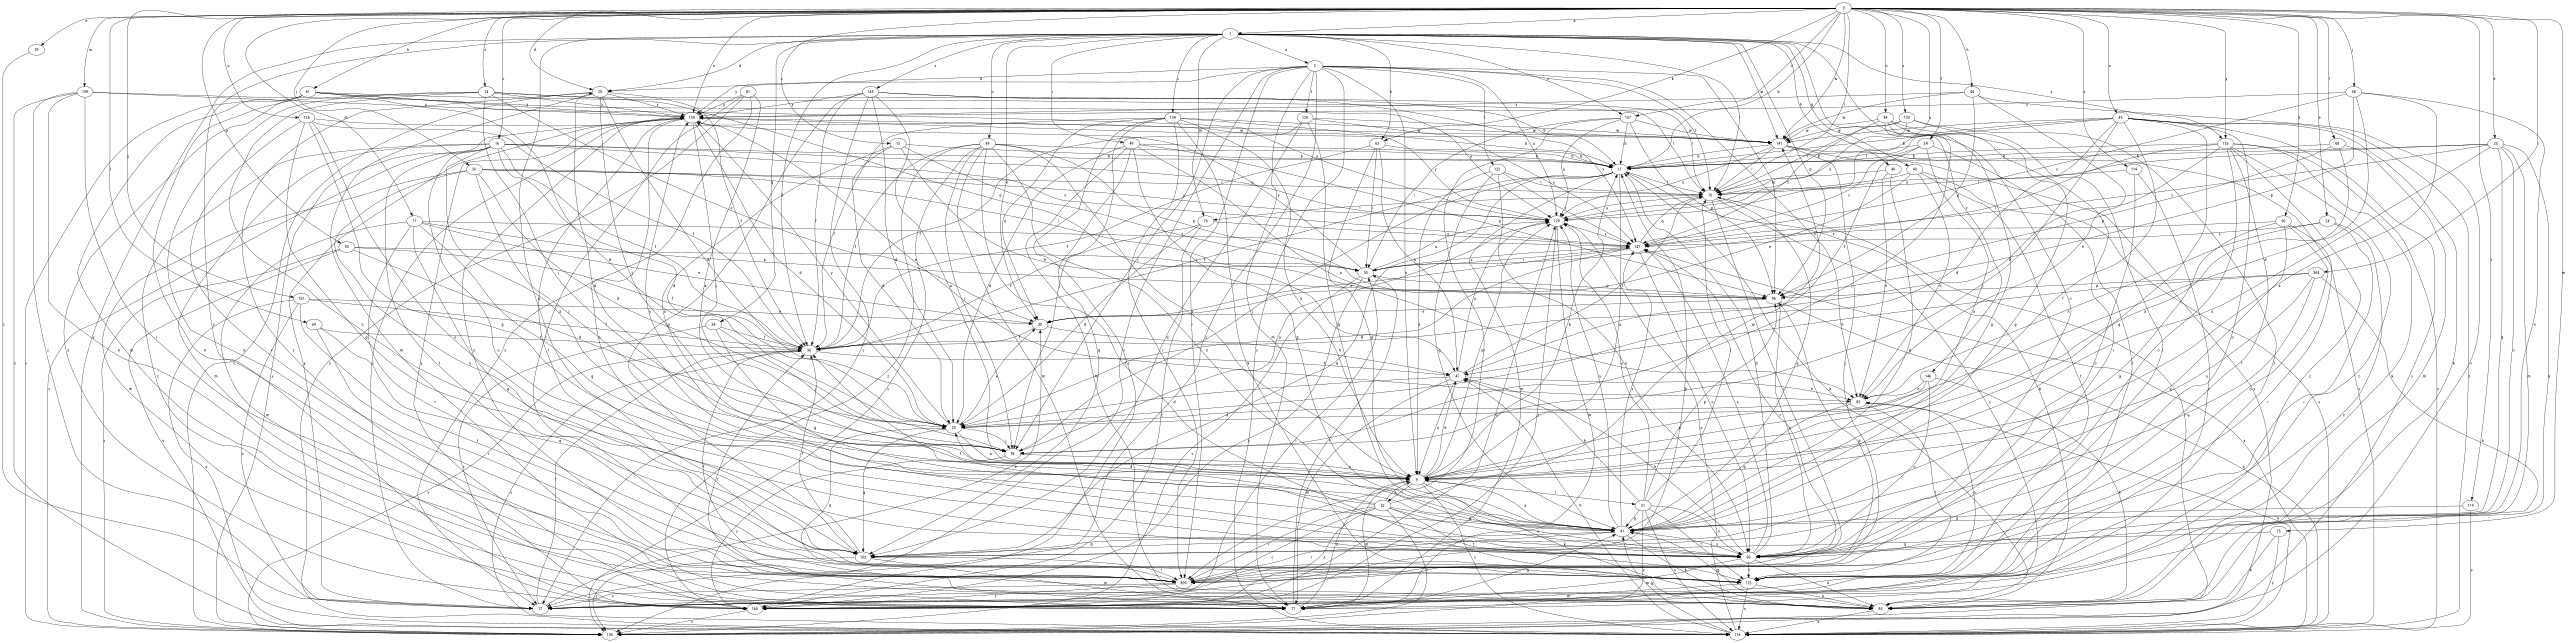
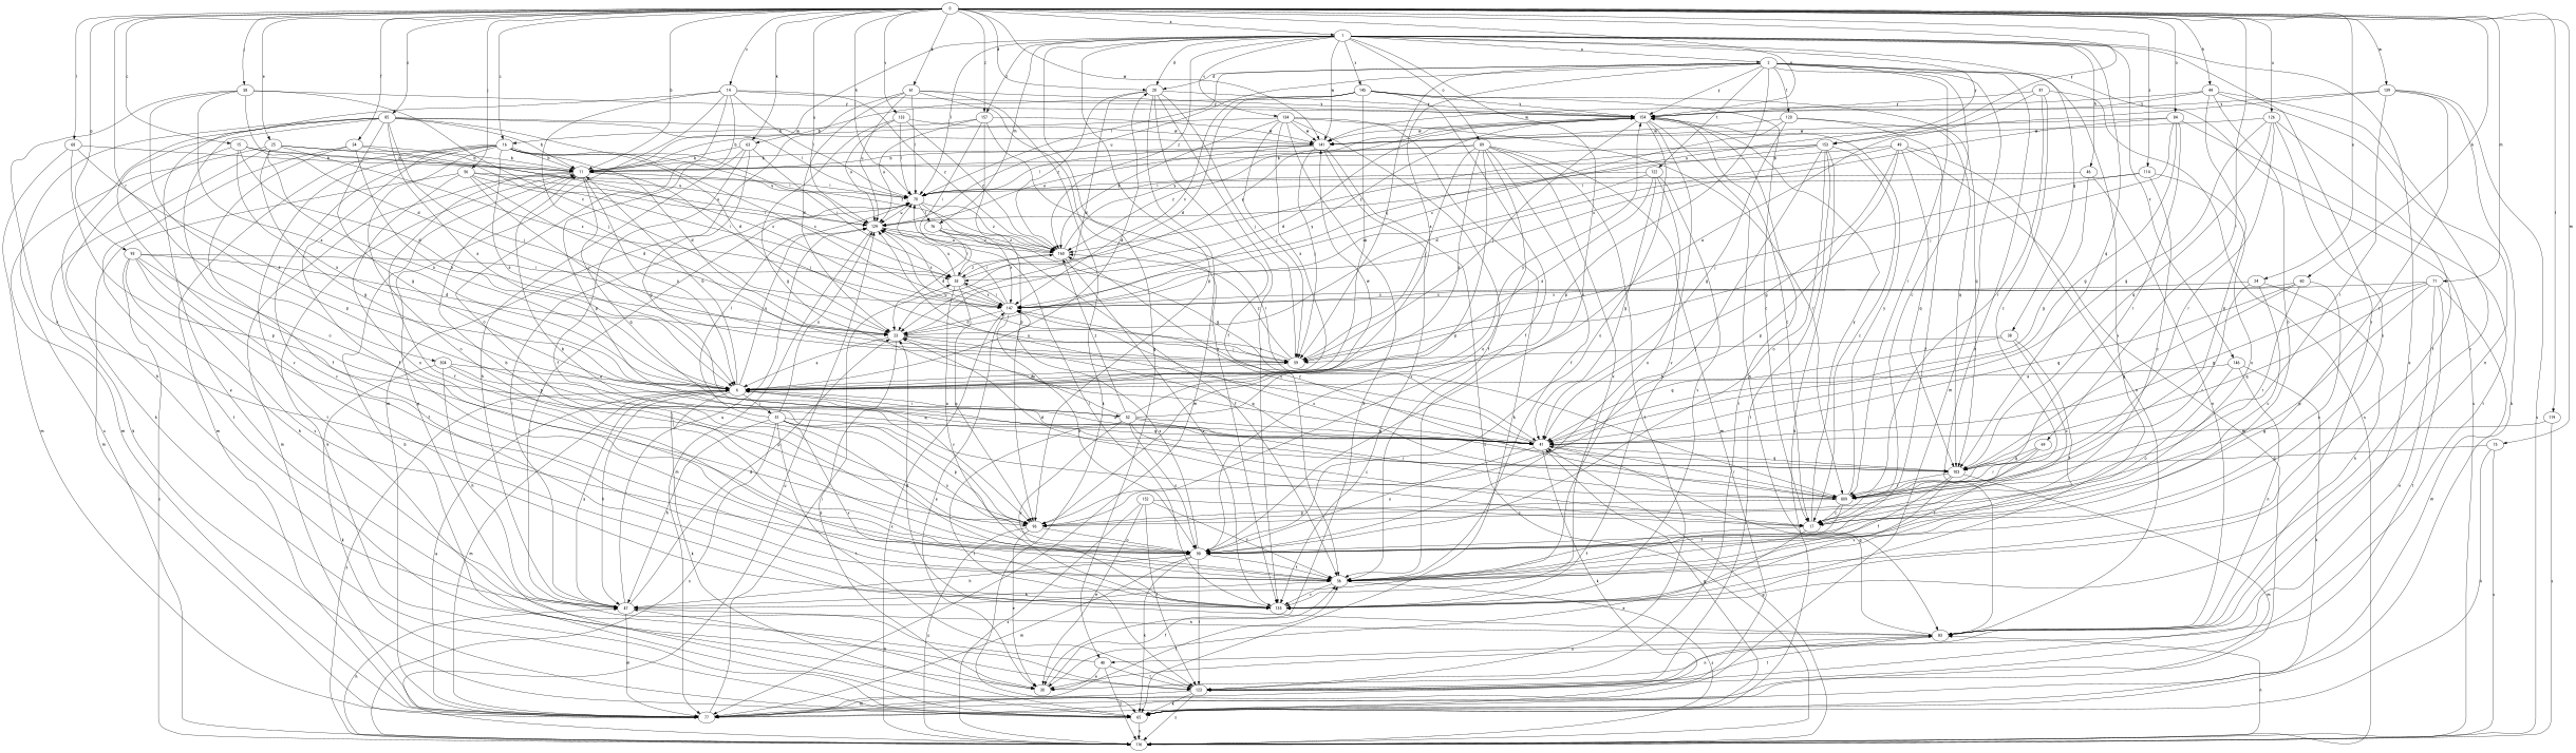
  strict digraph {
    fontname="Roboto Condensed"
    node [fontname="Roboto Condensed"]
    edge [fontname="Roboto Condensed"]
    0
    1
    11
    14
    15
    16
    20
    24
    25
-   29
    34
    44
    56
    58
    60
    61
    63
    68
    69
    70
    71
    75
    85
    n24 [label=84]
    93
    n26 [label=304]
    114
    119
    126
    129
    133
    139
    141
    152
    153
    157
    154
    2
    30
    36
    38
    40
    46
    49
    76
    89
    90
    96
    103
    134
    135
    145
    146
    160
    6
    59
    77
    65
    47
    23
    53
    123
    147
    17
    83
    n66 [label=809]
    41
    116
    81
    120
    122
    51
    52
    0 -> 1 [label=a]
    0 -> 11 [label=b]
    0 -> 14 [label=c]
    0 -> 15 [label=c]
    0 -> 16 [label=c]
    0 -> 20 [label=d]
    0 -> 24 [label=e]
    0 -> 25 [label=e]
-   0 -> 29 [label=e]
    0 -> 34 [label=f]
    0 -> 44 [label=h]
    0 -> 56 [label=j]
    0 -> 58 [label=j]
    0 -> 60 [label=k]
    0 -> 61 [label=k]
    0 -> 63 [label=k]
    0 -> 68 [label=l]
    0 -> 69 [label=l]
    0 -> 70 [label=l]
    0 -> 71 [label=m]
    0 -> 75 [label=m]
    0 -> 85 [label=o]
    0 -> n24 [label=o]
    0 -> 93 [label=p]
    0 -> n26 [label=r]
    0 -> 114 [label=s]
    0 -> 119 [label=t]
    0 -> 126 [label=u]
    0 -> 129 [label=u]
    0 -> 133 [label=v]
    0 -> 139 [label=w]
    0 -> 141 [label=w]
-   0 -> 152 [label=y]
    0 -> 153 [label=y]
    0 -> 157 [label=z]
    0 -> 154 [label=n]
    1 -> 20 [label=d]
    1 -> 63 [label=k]
    1 -> 70 [label=l]
    1 -> 141 [label=w]
    1 -> 153 [label=y]
    1 -> 157 [label=z]
    1 -> 2 [label=a]
    1 -> 30 [label=e]
-   1 -> 36 [label=f]
    1 -> 38 [label=g]
    1 -> 40 [label=g]
    1 -> 46 [label=h]
-   1 -> 49 [label=i]
    1 -> 76 [label=m]
    1 -> 89 [label=o]
    1 -> 90 [label=o]
    1 -> 96 [label=p]
    1 -> 103 [label=q]
    1 -> 134 [label=v]
    1 -> 135 [label=v]
    1 -> 145 [label=x]
    1 -> 146 [label=x]
    1 -> 160 [label=z]
    11 -> 70 [label=l]
    11 -> 36 [label=f]
    11 -> 103 [label=q]
    11 -> 6 [label=a]
    11 -> 59 [label=j]
    11 -> 77 [label=m]
    11 -> 65 [label=k]
    14 -> 70 [label=l]
    14 -> 154 [label=y]
    14 -> 30 [label=e]
    14 -> 90 [label=o]
    14 -> 96 [label=p]
    14 -> 160 [label=z]
    14 -> 59 [label=j]
-   14 -> 65 [label=k]
+   14 -> 65 [label=p]
    15 -> 11 [label=b]
    15 -> 6 [label=a]
    15 -> 47 [label=h]
    15 -> 23 [label=d]
    15 -> 53 [label=i]
    16 -> 11 [label=b]
    16 -> 129 [label=u]
    16 -> 36 [label=f]
    16 -> 90 [label=o]
    16 -> 135 [label=v]
    16 -> 160 [label=z]
    16 -> 6 [label=a]
    16 -> 77 [label=m]
    16 -> 23 [label=d]
    16 -> 123 [label=t]
    16 -> 147 [label=x]
    20 -> 154 [label=y]
    20 -> 36 [label=f]
    20 -> 135 [label=v]
    20 -> 160 [label=z]
    20 -> 59 [label=j]
    20 -> 77 [label=m]
    20 -> 23 [label=d]
    24 -> 147 [label=x]
    24 -> 17 [label=c]
    24 -> 83 [label=n]
    24 -> n66 [label=r]
    25 -> 11 [label=b]
    25 -> 129 [label=u]
    25 -> 6 [label=a]
    25 -> 77 [label=m]
    25 -> 65 [label=k]
    25 -> 147 [label=x]
    25 -> 41 [label=g]
-   29 -> 17 [label=c]
    34 -> 11 [label=b]
    34 -> 36 [label=f]
    34 -> 6 [label=a]
    34 -> 123 [label=t]
    34 -> 147 [label=x]
    44 -> 141 [label=w]
    44 -> 154 [label=y]
-   25 -> 90 [label=o]
+   44 -> 90 [label=o]
    44 -> 96 [label=p]
    44 -> 135 [label=v]
    44 -> 83 [label=n]
    56 -> 70 [label=l]
    56 -> 129 [label=u]
    56 -> 90 [label=o]
    56 -> 59 [label=j]
    56 -> 77 [label=m]
    56 -> 23 [label=d]
    56 -> 53 [label=i]
    58 -> 154 [label=y]
    58 -> 90 [label=o]
    58 -> 96 [label=p]
    58 -> 6 [label=a]
    58 -> 23 [label=d]
    58 -> 147 [label=x]
    60 -> 90 [label=o]
    60 -> 103 [label=q]
    60 -> 147 [label=x]
    60 -> n66 [label=r]
    60 -> 41 [label=g]
    61 -> 70 [label=l]
    61 -> 129 [label=u]
    61 -> 154 [label=y]
    61 -> 135 [label=v]
    61 -> 77 [label=m]
    61 -> 65 [label=k]
    61 -> 23 [label=d]
    63 -> 11 [label=b]
    63 -> 36 [label=f]
    63 -> 47 [label=h]
    63 -> 53 [label=i]
    63 -> 41 [label=g]
    68 -> 11 [label=b]
    68 -> 96 [label=p]
    68 -> 6 [label=a]
    68 -> 77 [label=m]
    69 -> 36 [label=f]
    69 -> 103 [label=q]
    69 -> n66 [label=r]
    70 -> 129 [label=u]
    70 -> 76 [label=l]
    70 -> 160 [label=z]
-   70 -> n66 [label=r]
    70 -> 41 [label=g]
    71 -> 30 [label=e]
    71 -> 96 [label=p]
    71 -> 103 [label=q]
    71 -> 77 [label=m]
    71 -> 123 [label=t]
    71 -> 147 [label=x]
    71 -> 41 [label=g]
    75 -> 103 [label=q]
    75 -> 65 [label=k]
    75 -> 116 [label=s]
    85 -> 11 [label=b]
    85 -> 70 [label=l]
    85 -> 141 [label=w]
    85 -> 90 [label=o]
    85 -> 135 [label=v]
-   85 -> 6 [label=f]
+   85 -> 6 [label=a]
    85 -> 59 [label=j]
    85 -> 65 [label=k]
    85 -> 23 [label=d]
    85 -> 41 [label=g]
    85 -> 116 [label=s]
    n24 -> 141 [label=w]
    n24 -> 59 [label=j]
    n24 -> 123 [label=t]
    n24 -> 147 [label=x]
    n24 -> n66 [label=r]
    n24 -> 41 [label=g]
    93 -> 36 [label=f]
+   93 -> 96 [label=p]
    93 -> 135 [label=v]
+   93 -> 47 [label=h]
    93 -> 23 [label=d]
    93 -> 53 [label=i]
    93 -> 116 [label=s]
    n26 -> 96 [label=p]
    n26 -> 103 [label=q]
    n26 -> 6 [label=a]
    n26 -> 65 [label=k]
    n26 -> 47 [label=h]
    114 -> 70 [label=l]
    114 -> 90 [label=o]
+   114 -> 59 [label=j]
    114 -> 17 [label=c]
    119 -> 41 [label=g]
    119 -> 116 [label=s]
    126 -> 141 [label=w]
    126 -> 36 [label=f]
    126 -> 90 [label=o]
    126 -> 103 [label=q]
    126 -> n66 [label=r]
    126 -> 41 [label=g]
-   129 -> 154 [label=y]
    129 -> 160 [label=z]
    129 -> 77 [label=m]
    129 -> 147 [label=x]
    133 -> 70 [label=l]
    133 -> 129 [label=u]
    133 -> 141 [label=w]
    133 -> 160 [label=z]
    133 -> 41 [label=g]
    139 -> 129 [label=u]
    139 -> 154 [label=y]
    139 -> 65 [label=k]
    139 -> 17 [label=c]
    139 -> n66 [label=r]
    139 -> 116 [label=s]
    141 -> 11 [label=b]
    141 -> 70 [label=l]
    141 -> 129 [label=u]
    141 -> 135 [label=v]
-   141 -> n66 [label=j]
+   141 -> 59 [label=j]
    141 -> 116 [label=s]
    152 -> 30 [label=e]
    152 -> 36 [label=f]
    152 -> 123 [label=t]
    152 -> 17 [label=c]
    152 -> 116 [label=s]
    153 -> 11 [label=b]
    153 -> 90 [label=o]
    153 -> 160 [label=z]
    153 -> 65 [label=k]
    153 -> 47 [label=h]
    153 -> 53 [label=i]
    153 -> 123 [label=t]
    153 -> 17 [label=c]
-   153 -> 116 [label=s]
-   157 -> 11 [label=b]
+   157 -> 16 [label=b]
    157 -> 129 [label=u]
    157 -> 141 [label=w]
    157 -> 96 [label=p]
    157 -> 53 [label=i]
    157 -> n66 [label=r]
    154 -> 141 [label=w]
    154 -> 90 [label=o]
    154 -> 135 [label=v]
    154 -> 59 [label=j]
    154 -> 23 [label=d]
    154 -> 123 [label=t]
    154 -> 17 [label=c]
    154 -> 83 [label=n]
    2 -> 20 [label=d]
    2 -> 70 [label=l]
    2 -> 129 [label=u]
    2 -> 154 [label=y]
    2 -> 96 [label=p]
    2 -> 135 [label=v]
    2 -> 6 [label=a]
    2 -> 59 [label=j]
    2 -> 77 [label=m]
    2 -> 17 [label=c]
    2 -> 83 [label=n]
    2 -> n66 [label=r]
    2 -> 116 [label=s]
    2 -> 120 [label=t]
    2 -> 122 [label=t]
    30 -> 36 [label=f]
    30 -> 47 [label=h]
    36 -> 135 [label=v]
    36 -> 47 [label=h]
    36 -> 116 [label=s]
    38 -> 36 [label=f]
    38 -> 59 [label=j]
    38 -> 17 [label=c]
    38 -> 41 [label=g]
    40 -> 70 [label=l]
    40 -> 30 [label=e]
    40 -> 123 [label=t]
-   40 -> 83 [label=n]
+   83 -> 40 [label=n]
    40 -> 116 [label=s]
    46 -> 70 [label=l]
    46 -> 83 [label=n]
    46 -> 41 [label=g]
    49 -> 11 [label=b]
    49 -> 96 [label=p]
    49 -> 103 [label=q]
    49 -> 77 [label=m]
    49 -> 23 [label=d]
    49 -> 83 [label=n]
    49 -> 41 [label=g]
    76 -> 36 [label=f]
    76 -> 160 [label=z]
    76 -> 23 [label=d]
    76 -> 147 [label=x]
    89 -> 11 [label=b]
    89 -> 36 [label=f]
    89 -> 90 [label=o]
    89 -> 96 [label=p]
    89 -> 135 [label=v]
    89 -> 160 [label=z]
    89 -> 6 [label=a]
    89 -> 59 [label=j]
    89 -> 77 [label=m]
    89 -> 123 [label=t]
    90 -> 11 [label=b]
    90 -> 36 [label=f]
    90 -> 77 [label=m]
    90 -> 65 [label=k]
    90 -> 47 [label=h]
    90 -> 123 [label=t]
    90 -> 147 [label=x]
    96 -> 30 [label=e]
    96 -> 90 [label=o]
    96 -> 116 [label=s]
    103 -> 36 [label=f]
    103 -> 135 [label=v]
    103 -> 77 [label=m]
    103 -> n66 [label=r]
    134 -> 11 [label=b]
    134 -> 141 [label=w]
    134 -> 30 [label=e]
    134 -> 36 [label=f]
    134 -> 160 [label=z]
    134 -> 6 [label=a]
    134 -> 59 [label=j]
    134 -> 65 [label=k]
    134 -> n66 [label=r]
    135 -> 70 [label=l]
    145 -> 11 [label=b]
    145 -> 154 [label=y]
    145 -> 36 [label=f]
    145 -> 103 [label=q]
    145 -> 6 [label=a]
    145 -> 23 [label=d]
    145 -> 147 [label=x]
    145 -> 17 [label=c]
    146 -> 90 [label=o]
    146 -> 6 [label=a]
    146 -> 65 [label=k]
    146 -> 83 [label=n]
    160 -> 129 [label=u]
    160 -> 154 [label=y]
    160 -> 135 [label=v]
    160 -> 53 [label=i]
    6 -> 11 [label=b]
    6 -> 20 [label=d]
    6 -> 129 [label=u]
    6 -> 77 [label=m]
    6 -> 65 [label=k]
    6 -> 47 [label=h]
    6 -> 116 [label=s]
    6 -> 51 [label=i]
    6 -> 52 [label=i]
    59 -> 129 [label=u]
    59 -> 160 [label=z]
    59 -> 6 [label=a]
    77 -> 36 [label=f]
    77 -> 6 [label=a]
    77 -> 53 [label=i]
-   77 -> 41 [label=g]
    65 -> 11 [label=b]
    65 -> 41 [label=g]
    65 -> 116 [label=s]
    47 -> 70 [label=l]
    47 -> 129 [label=u]
    47 -> 6 [label=a]
    47 -> 77 [label=m]
    47 -> 23 [label=d]
    47 -> 83 [label=n]
    23 -> 154 [label=y]
    23 -> 30 [label=e]
    23 -> 103 [label=q]
    23 -> 6 [label=a]
    23 -> 59 [label=j]
    53 -> 129 [label=u]
    53 -> 154 [label=y]
    53 -> 96 [label=p]
    53 -> 135 [label=v]
    53 -> 160 [label=z]
    53 -> 147 [label=x]
    123 -> 77 [label=m]
    123 -> 65 [label=k]
    123 -> 83 [label=n]
    123 -> 116 [label=s]
-   147 -> 70 [label=q]
+   147 -> 70 [label=l]
    147 -> 30 [label=e]
    147 -> 90 [label=o]
    147 -> 23 [label=d]
    147 -> 53 [label=i]
    17 -> 11 [label=b]
    17 -> 154 [label=y]
    17 -> 30 [label=e]
    17 -> 36 [label=f]
    83 -> 23 [label=d]
    83 -> 123 [label=t]
    83 -> 41 [label=g]
    n66 -> 154 [label=y]
    n66 -> 36 [label=f]
    n66 -> 96 [label=p]
    n66 -> 160 [label=z]
    n66 -> 23 [label=d]
    n66 -> 147 [label=x]
    n66 -> 17 [label=c]
    41 -> 129 [label=u]
    41 -> 90 [label=o]
    41 -> 103 [label=q]
    41 -> 6 [label=a]
    41 -> 65 [label=k]
    41 -> 147 [label=x]
    41 -> n66 [label=r]
    116 -> 129 [label=u]
    116 -> 47 [label=h]
    116 -> 147 [label=x]
    116 -> 83 [label=n]
    116 -> 41 [label=g]
    81 -> 154 [label=y]
    81 -> 6 [label=a]
    81 -> 17 [label=c]
    81 -> n66 [label=r]
    81 -> 116 [label=s]
    120 -> 141 [label=w]
    120 -> 36 [label=f]
    120 -> 103 [label=q]
    120 -> 147 [label=x]
    120 -> 41 [label=g]
    122 -> 70 [label=l]
    122 -> 90 [label=o]
+   122 -> 135 [label=v]
    122 -> 6 [label=a]
    122 -> 147 [label=x]
    122 -> 41 [label=g]
    51 -> 70 [label=l]
    51 -> 129 [label=u]
    51 -> 90 [label=o]
    51 -> 96 [label=p]
    51 -> 135 [label=v]
    51 -> 47 [label=h]
    51 -> 123 [label=t]
    51 -> 41 [label=g]
    51 -> 116 [label=s]
    52 -> 141 [label=w]
    52 -> 154 [label=y]
    52 -> 90 [label=o]
    52 -> 135 [label=v]
    52 -> 160 [label=z]
    52 -> 6 [label=a]
    52 -> 23 [label=d]
    52 -> 123 [label=t]
    52 -> 17 [label=c]
    52 -> n66 [label=r]
    52 -> 41 [label=g]
  }
